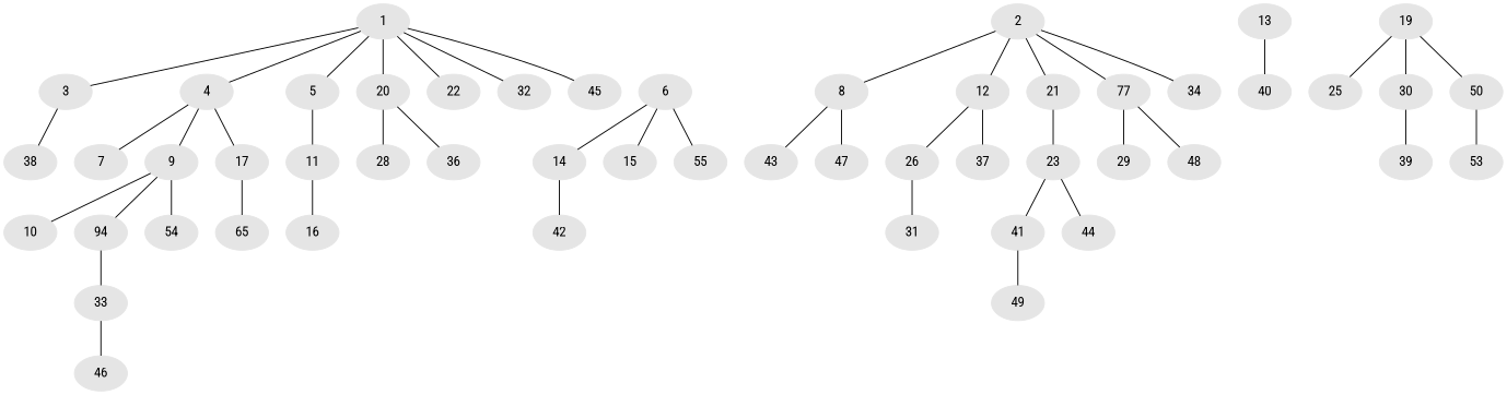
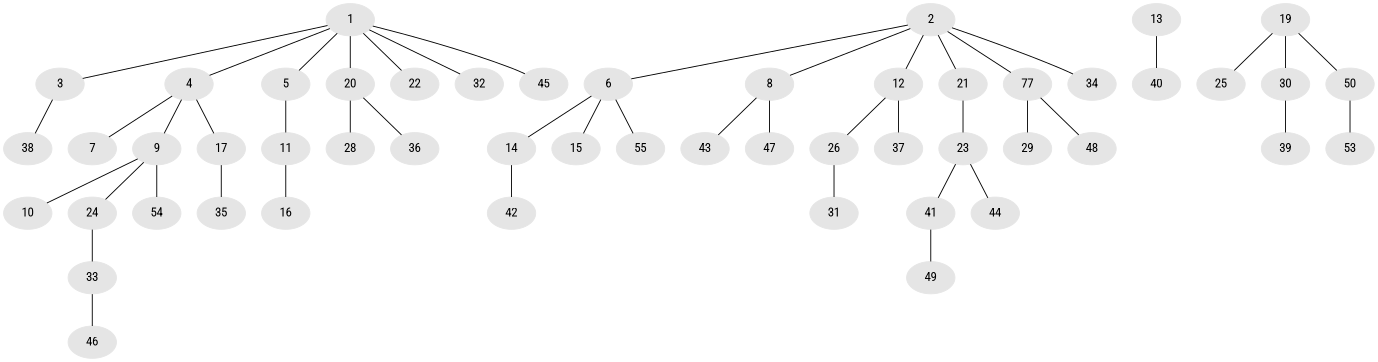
  graph {
    fontname="Roboto Condensed"
    node [color=gray90 fontname="Roboto Condensed" style=filled]
    edge [fontname="Roboto Condensed"]
    1
    3
    4
    5
    20
    22
    32
    45
    2
    6
    8
    12
    21
    n14 [label=77]
    34
    38
    7
    9
    17
    11
    28
    36
    14
    15
    55
    43
    47
    26
    37
    23
    29
    48
    10
-   24 [label=94]
+   24
    54
-   35 [label=65]
+   35
    16
    42
    13
    40
    33
    31
    19
    25
    30
    50
    39
    53
    41
    44
    49
    46
    1 -- 3
    1 -- 4
    1 -- 5
    1 -- 20
    1 -- 22
    1 -- 32
    1 -- 45
    3 -- 38
    4 -- 7
    4 -- 9
    4 -- 17
    5 -- 11
    20 -- 28
    20 -- 36
+   2 -- 6
    2 -- 8
    2 -- 12
    2 -- 21
    2 -- n14
    2 -- 34
    6 -- 14
    6 -- 15
    6 -- 55
    8 -- 43
    8 -- 47
    12 -- 26
    12 -- 37
    21 -- 23
    n14 -- 29
    n14 -- 48
    9 -- 10
    9 -- 24
    9 -- 54
    17 -- 35
    11 -- 16
    14 -- 42
    26 -- 31
    23 -- 41
    23 -- 44
    24 -- 33
    13 -- 40
    33 -- 46
    19 -- 25
    19 -- 30
    19 -- 50
    30 -- 39
    50 -- 53
    41 -- 49
  }
